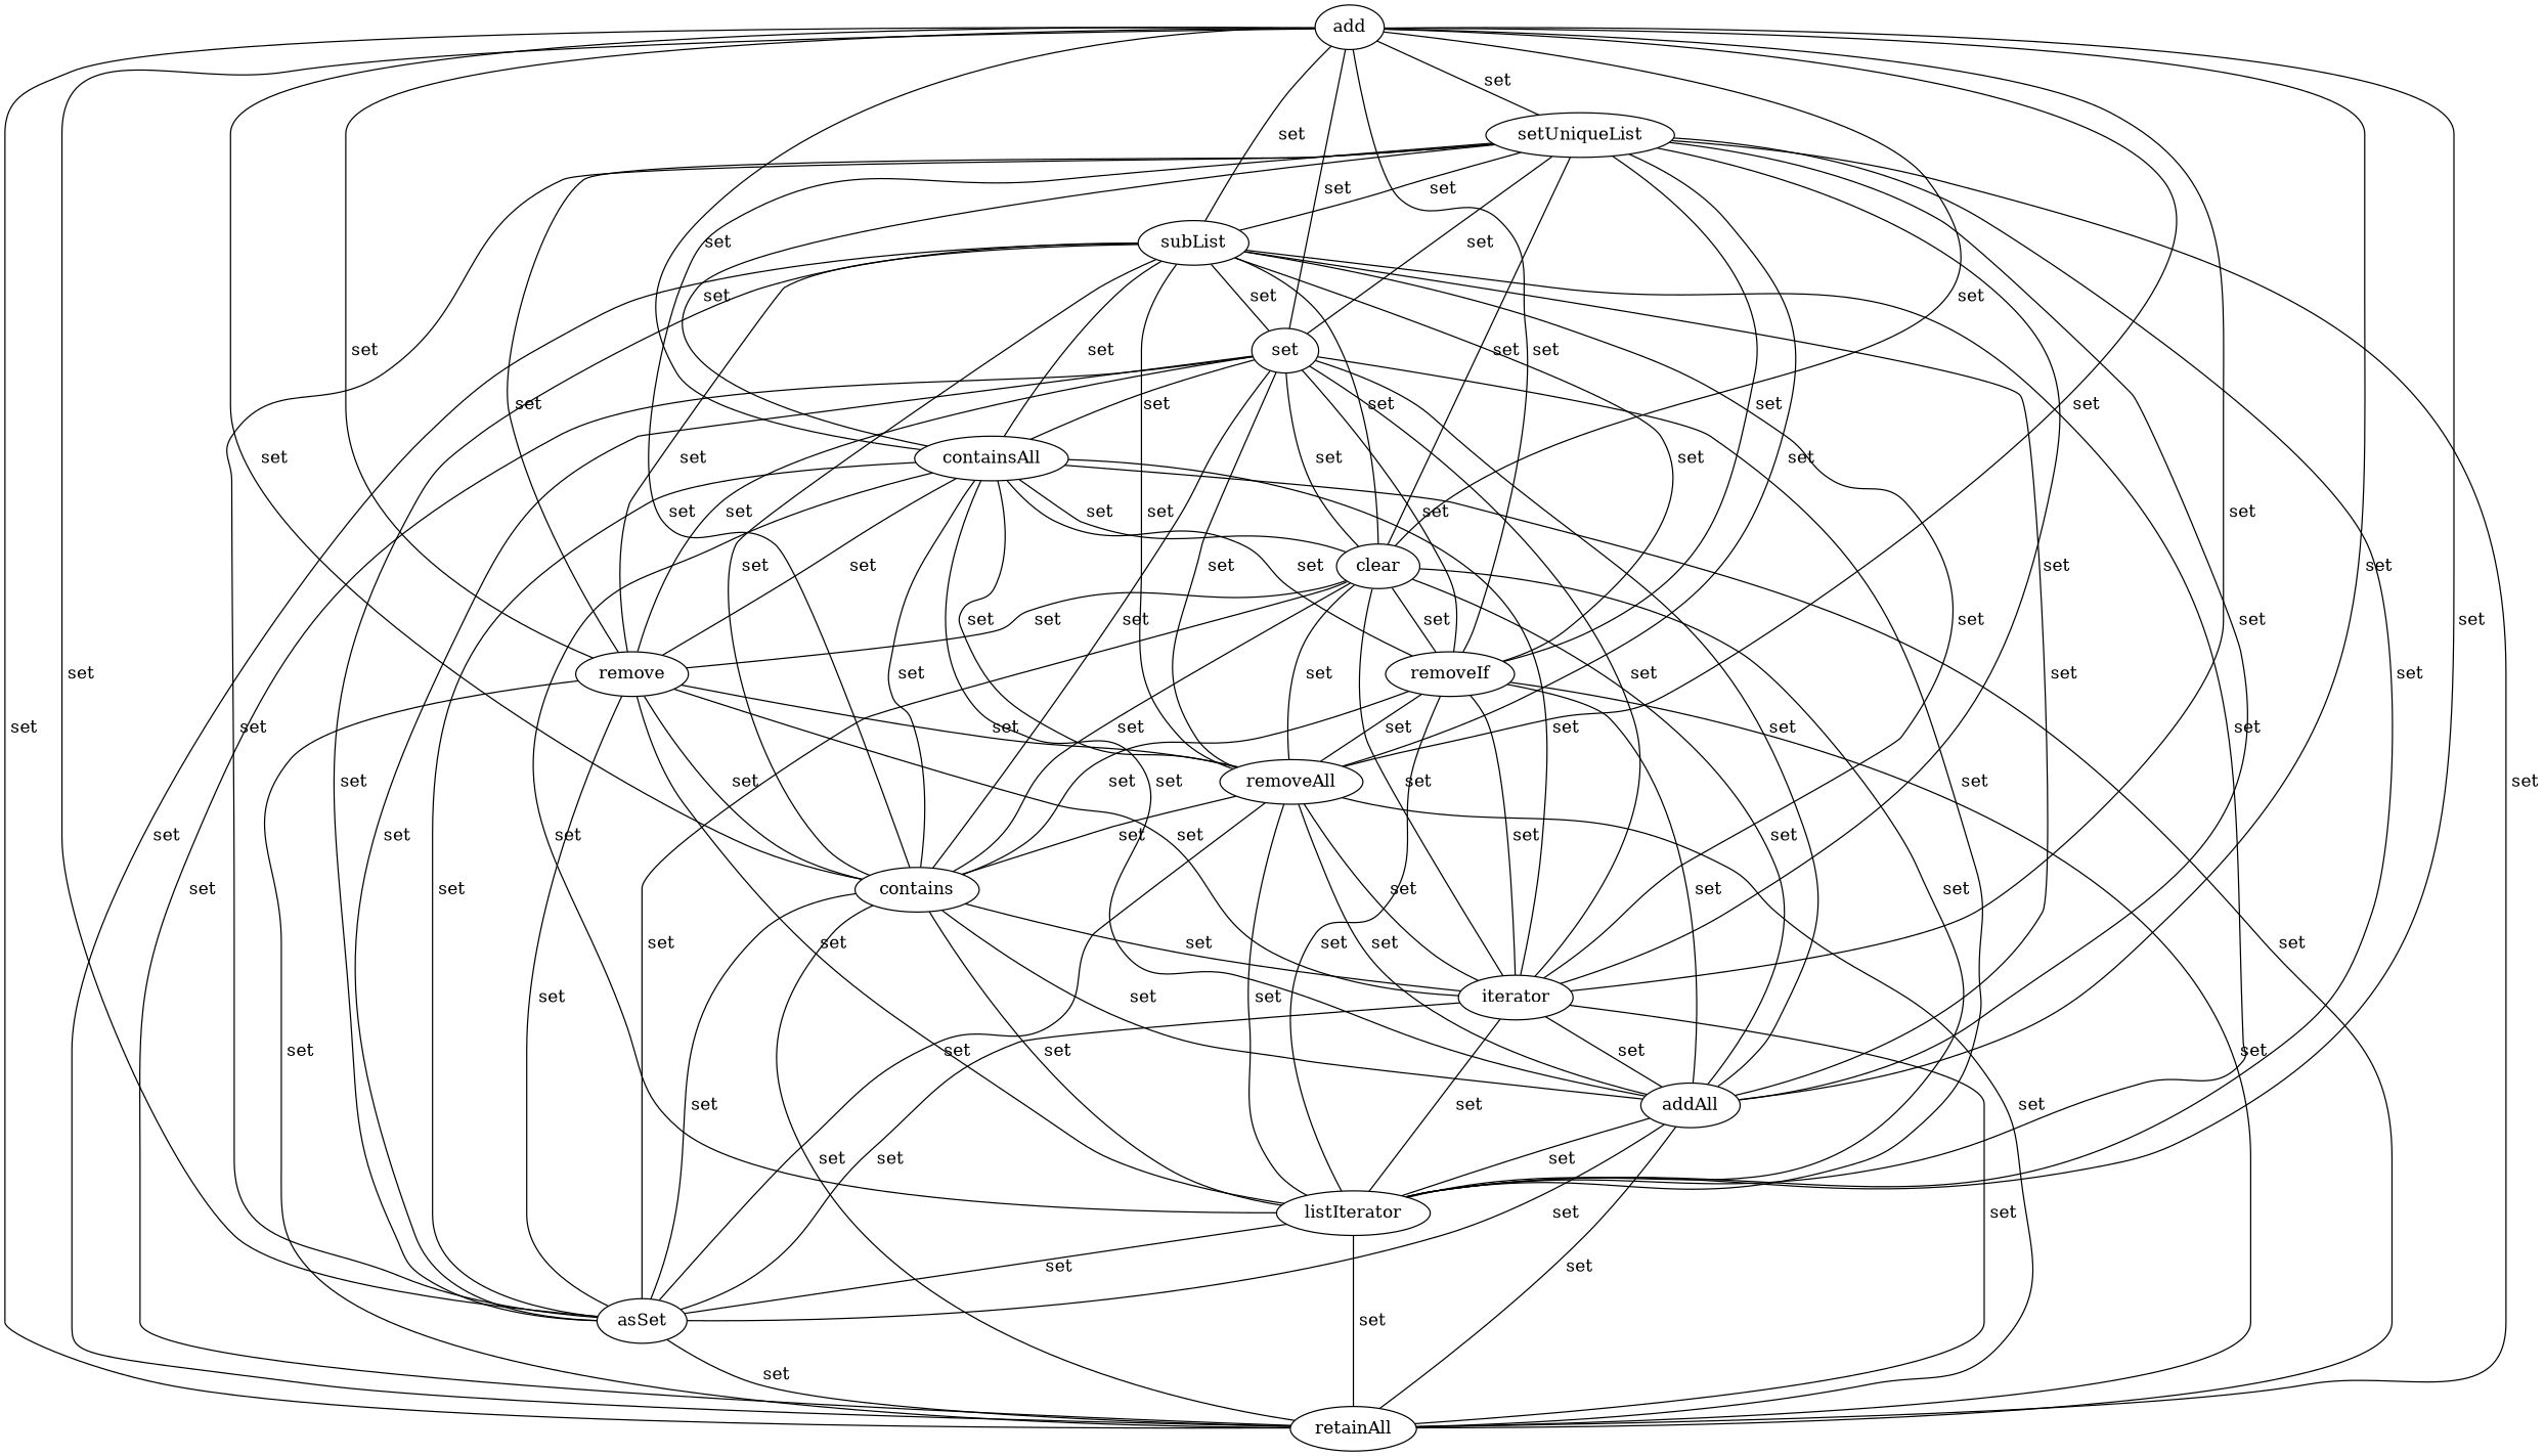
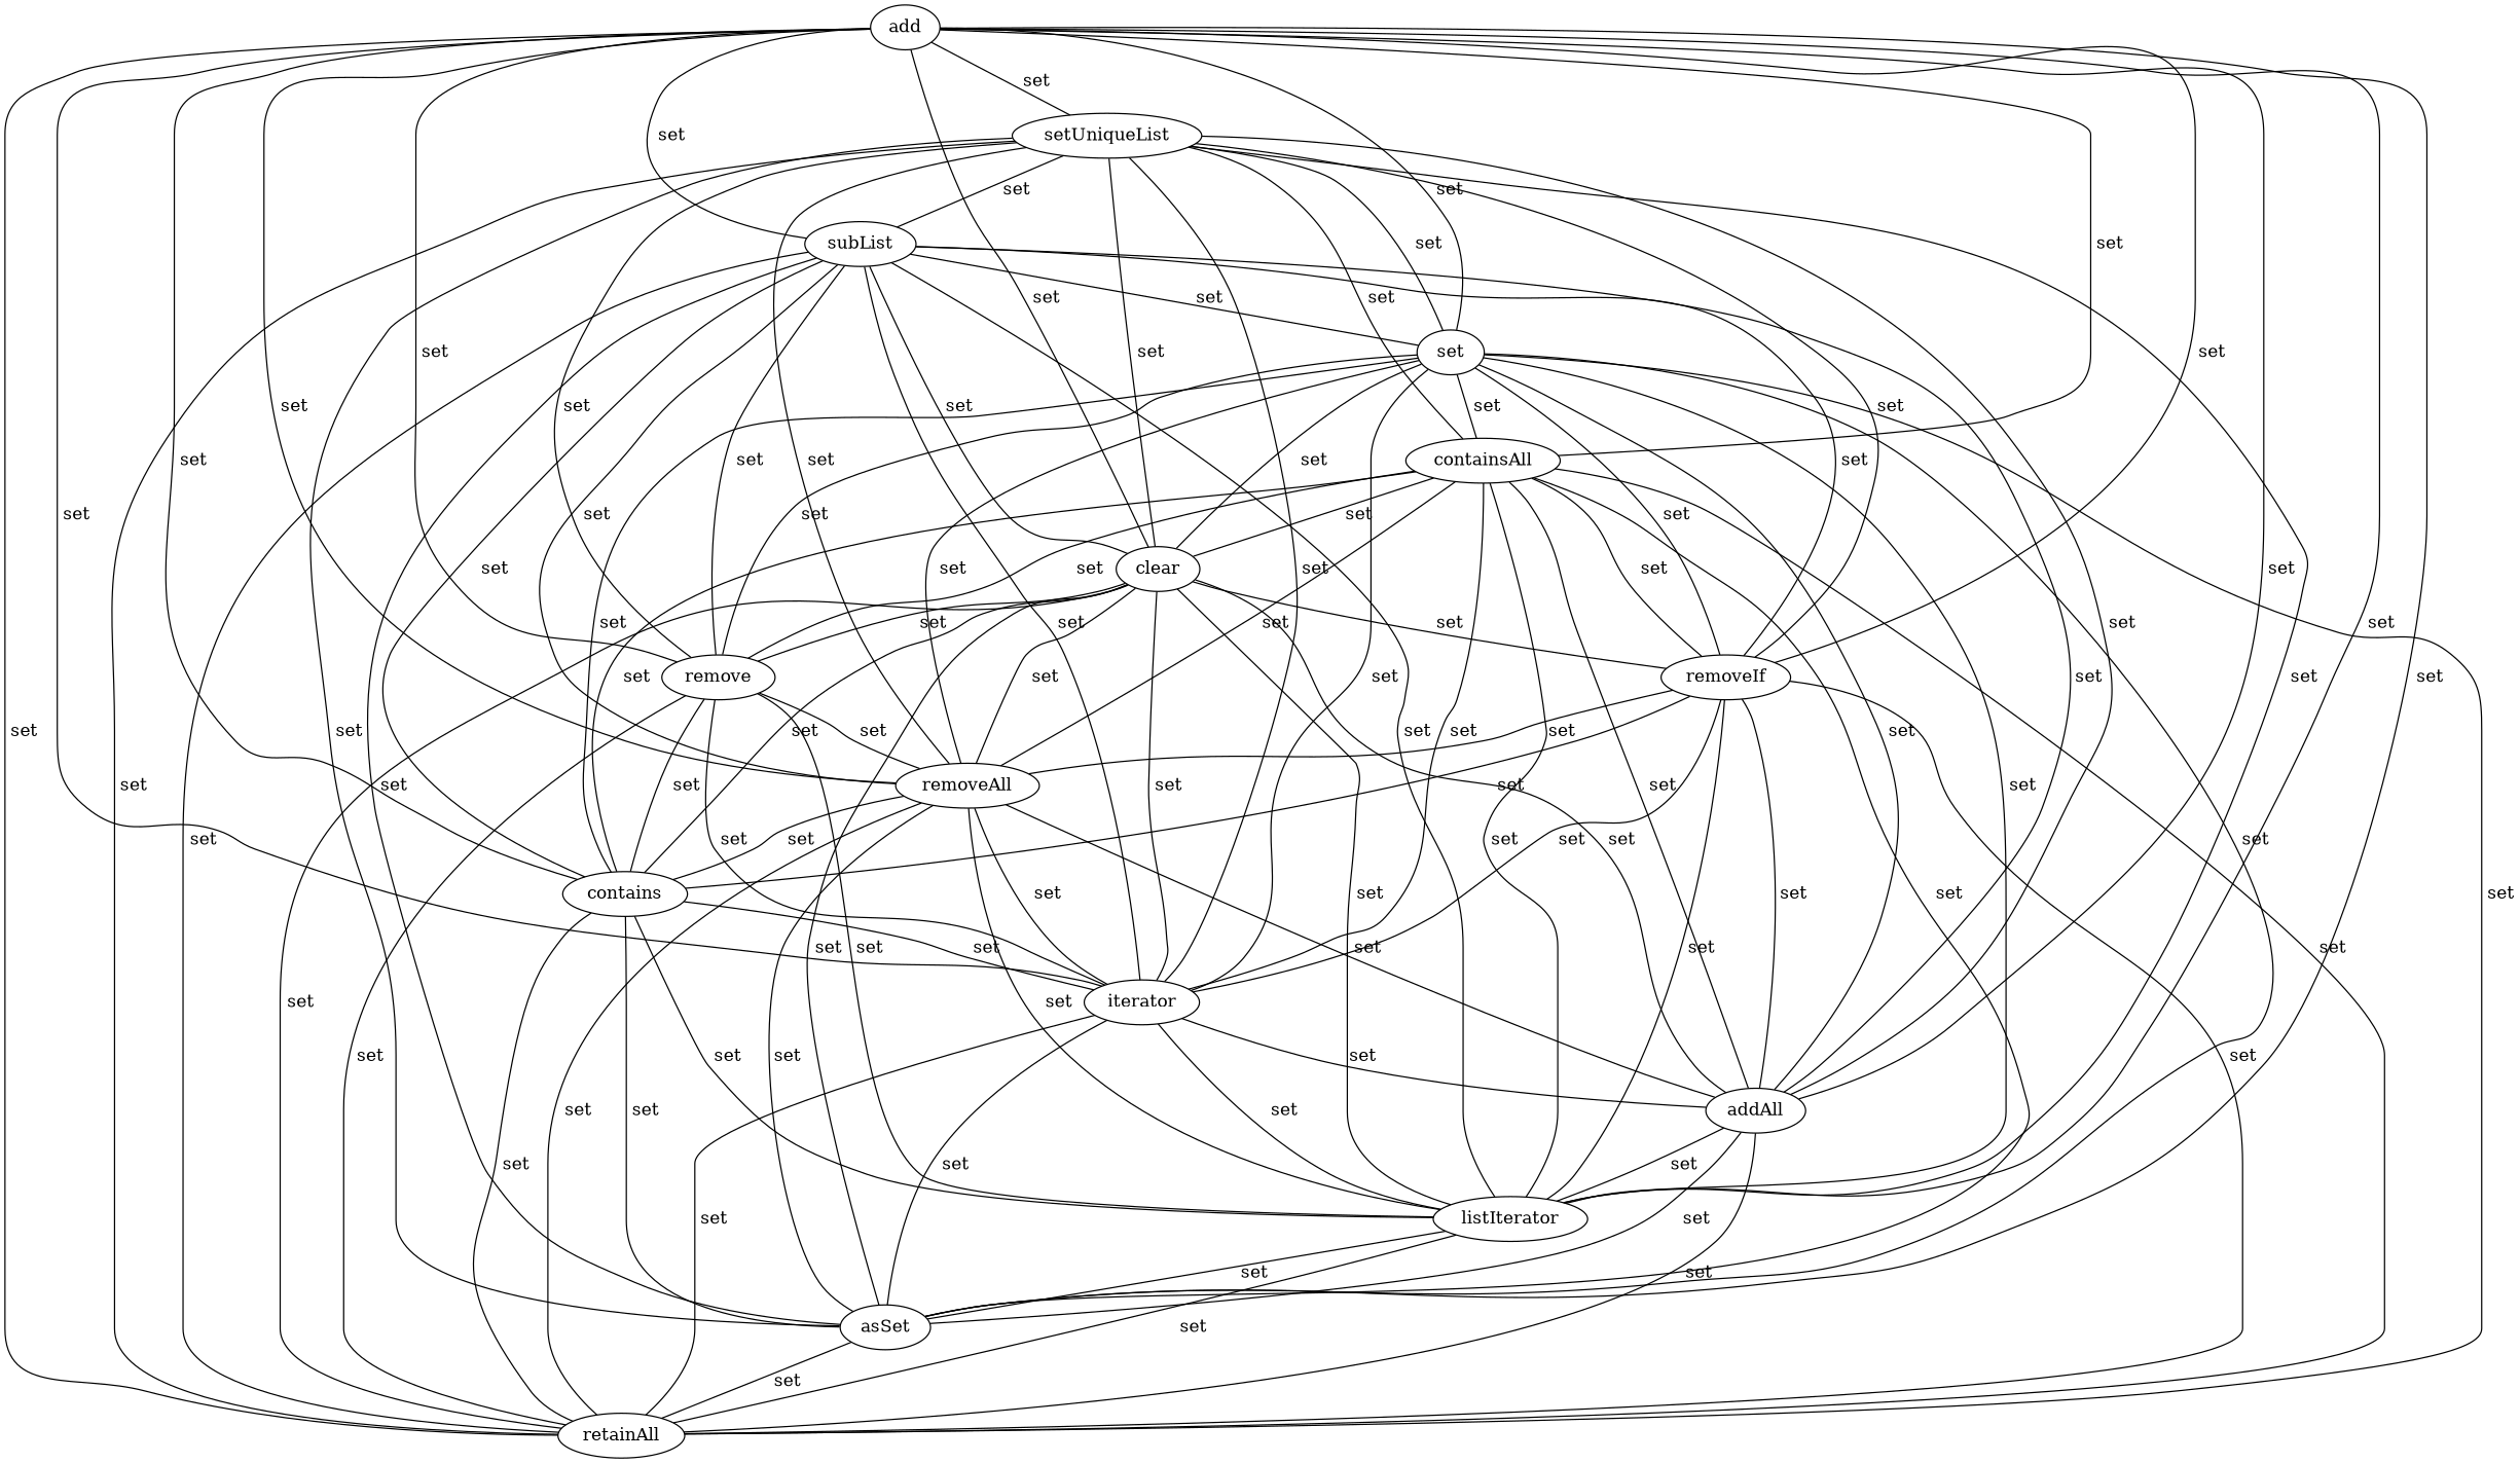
  digraph {
    edge [dir=none]
    add
    setUniqueList
    subList
    set
    containsAll
    clear
    remove
    removeIf
    removeAll
    contains
    iterator
    addAll
    listIterator
    asSet
    retainAll
    add -> setUniqueList [label=" set"]
    add -> subList [label=" set"]
    add -> set [label=" set"]
    add -> containsAll [label=" set"]
    add -> clear [label=" set"]
    add -> remove [label=" set"]
    add -> removeIf [label=" set"]
    add -> removeAll [label=" set"]
    add -> contains [label=" set"]
    add -> iterator [label=" set"]
    add -> addAll [label=" set"]
    add -> listIterator [label=" set"]
    add -> asSet [label=" set"]
    add -> retainAll [label=" set"]
    setUniqueList -> subList [label=" set"]
    setUniqueList -> set [label=" set"]
    setUniqueList -> containsAll [label=" set"]
    setUniqueList -> clear [label=" set"]
    setUniqueList -> remove [label=" set"]
    setUniqueList -> removeIf [label=" set"]
    setUniqueList -> removeAll [label=" set"]
-   setUniqueList -> contains [label=" set"]
    setUniqueList -> iterator [label=" set"]
    setUniqueList -> addAll [label=" set"]
    setUniqueList -> listIterator [label=" set"]
    setUniqueList -> asSet [label=" set"]
    setUniqueList -> retainAll [label=" set"]
    subList -> set [label=" set"]
-   subList -> containsAll [label=" set"]
    subList -> clear [label=" set"]
    subList -> remove [label=" set"]
    subList -> removeIf [label=" set"]
    subList -> removeAll [label=" set"]
    subList -> contains [label=" set"]
    subList -> iterator [label=" set"]
    subList -> addAll [label=" set"]
    subList -> listIterator [label=" set"]
    subList -> asSet [label=" set"]
    subList -> retainAll [label=" set"]
    set -> containsAll [label=" set"]
    set -> clear [label=" set"]
    set -> remove [label=" set"]
    set -> removeIf [label=" set"]
    set -> removeAll [label=" set"]
    set -> contains [label=" set"]
    set -> iterator [label=" set"]
    set -> addAll [label=" set"]
    set -> listIterator [label=" set"]
    set -> asSet [label=" set"]
    set -> retainAll [label=" set"]
    containsAll -> clear [label=" set"]
    containsAll -> remove [label=" set"]
    containsAll -> removeIf [label=" set"]
    containsAll -> removeAll [label=" set"]
    containsAll -> contains [label=" set"]
    containsAll -> iterator [label=" set"]
    containsAll -> addAll [label=" set"]
    containsAll -> listIterator [label=" set"]
    containsAll -> asSet [label=" set"]
    containsAll -> retainAll [label=" set"]
    clear -> remove [label=" set"]
    clear -> removeIf [label=" set"]
    clear -> removeAll [label=" set"]
    clear -> contains [label=" set"]
    clear -> iterator [label=" set"]
    clear -> addAll [label=" set"]
    clear -> listIterator [label=" set"]
    clear -> asSet [label=" set"]
+   clear -> retainAll [label=" set"]
    remove -> removeAll [label=" set"]
    remove -> contains [label=" set"]
    remove -> iterator [label=" set"]
    remove -> listIterator [label=" set"]
-   remove -> asSet [label=" set"]
    remove -> retainAll [label=" set"]
    removeIf -> removeAll [label=" set"]
    removeIf -> contains [label=" set"]
    removeIf -> iterator [label=" set"]
    removeIf -> addAll [label=" set"]
    removeIf -> listIterator [label=" set"]
    removeIf -> retainAll [label=" set"]
    removeAll -> contains [label=" set"]
    removeAll -> iterator [label=" set"]
    removeAll -> addAll [label=" set"]
    removeAll -> listIterator [label=" set"]
    removeAll -> asSet [label=" set"]
    removeAll -> retainAll [label=" set"]
    contains -> iterator [label=" set"]
-   contains -> addAll [label=" set"]
    contains -> listIterator [label=" set"]
    contains -> asSet [label=" set"]
    contains -> retainAll [label=" set"]
    iterator -> addAll [label=" set"]
    iterator -> listIterator [label=" set"]
    iterator -> asSet [label=" set"]
    iterator -> retainAll [label=" set"]
    addAll -> listIterator [label=" set"]
    addAll -> asSet [label=" set"]
    addAll -> retainAll [label=" set"]
    listIterator -> asSet [label=" set"]
    listIterator -> retainAll [label=" set"]
    asSet -> retainAll [label=" set"]
  }
